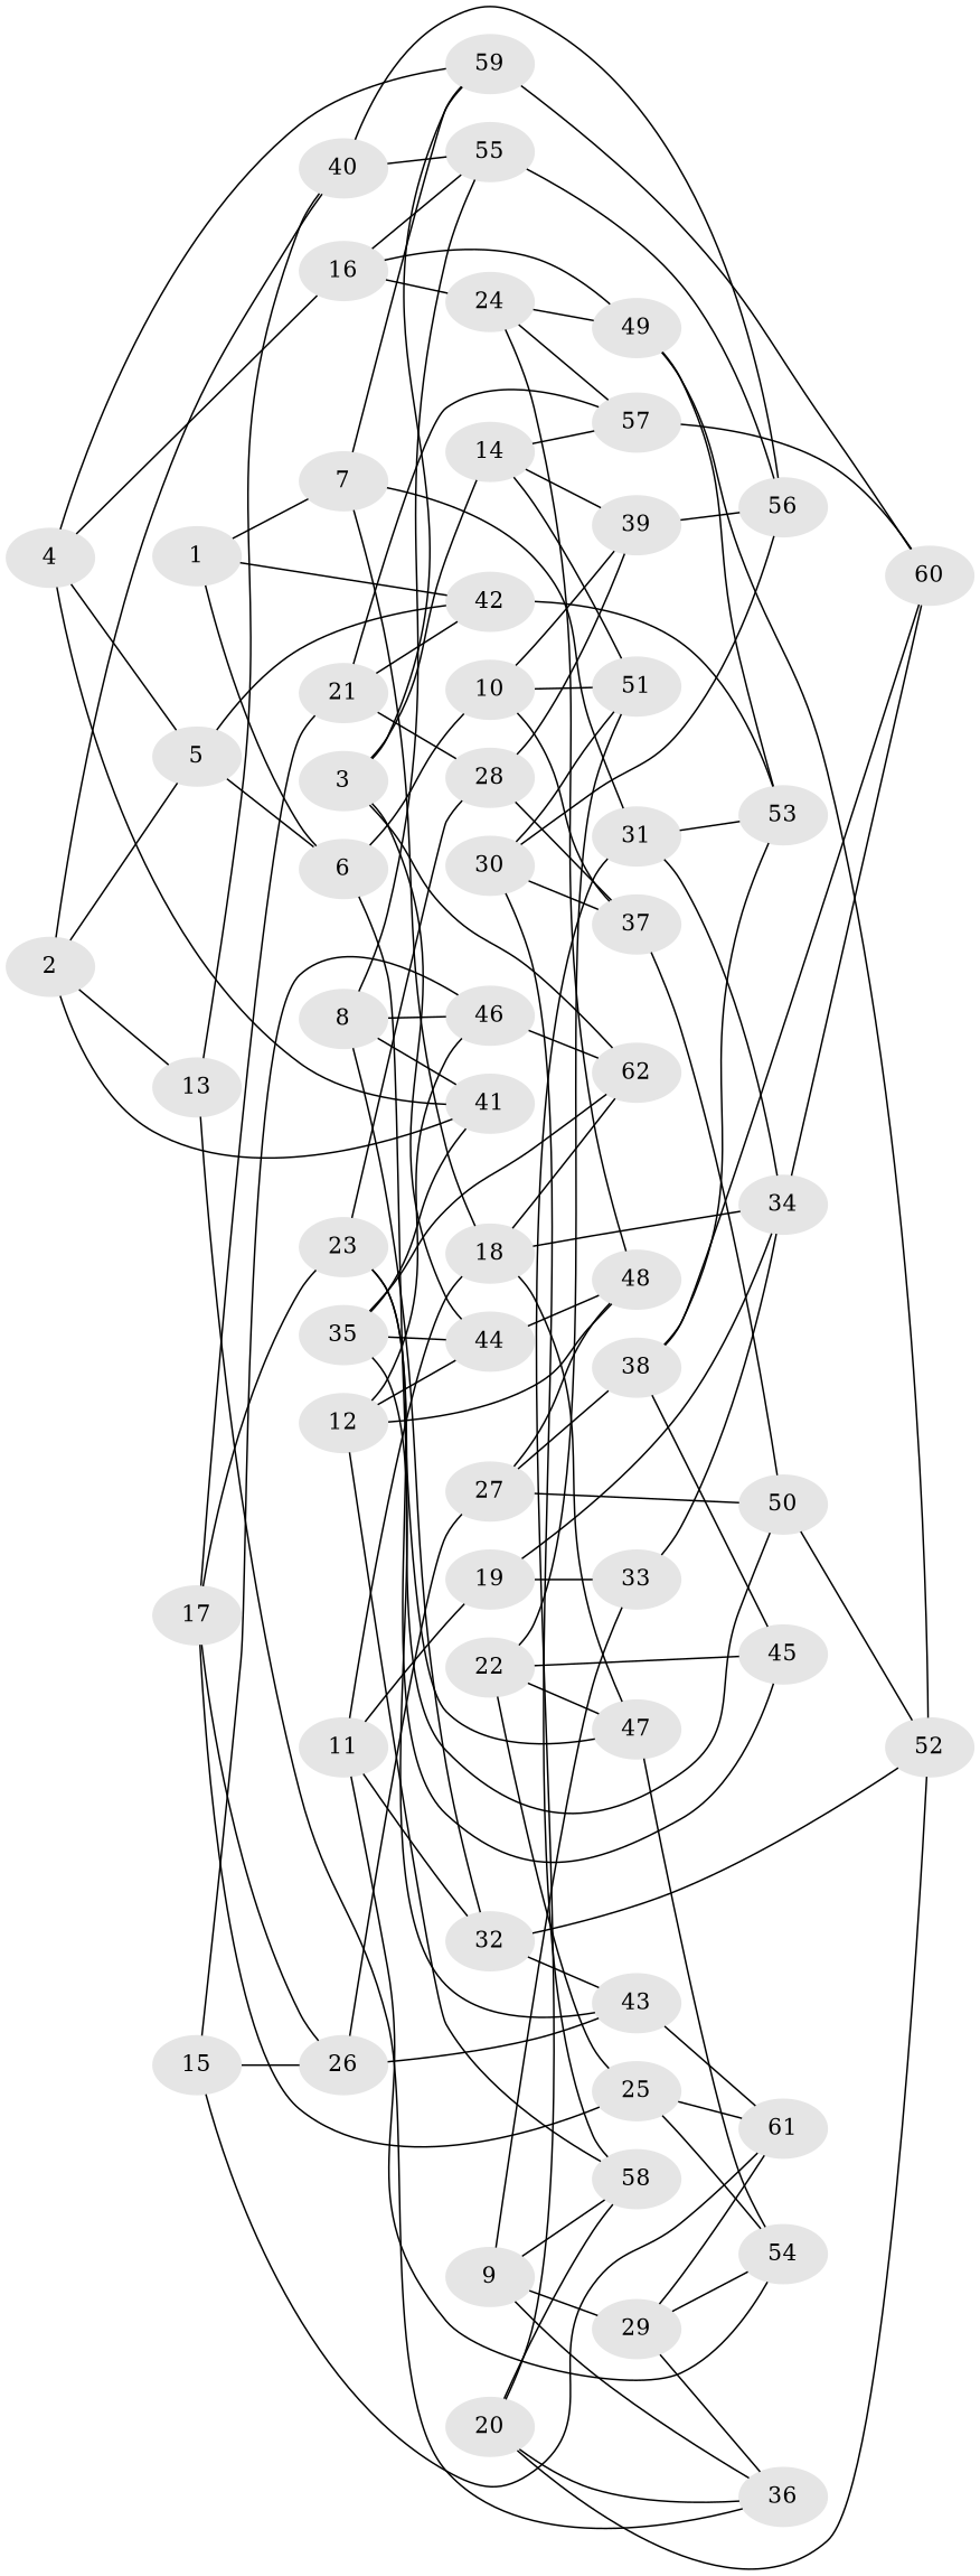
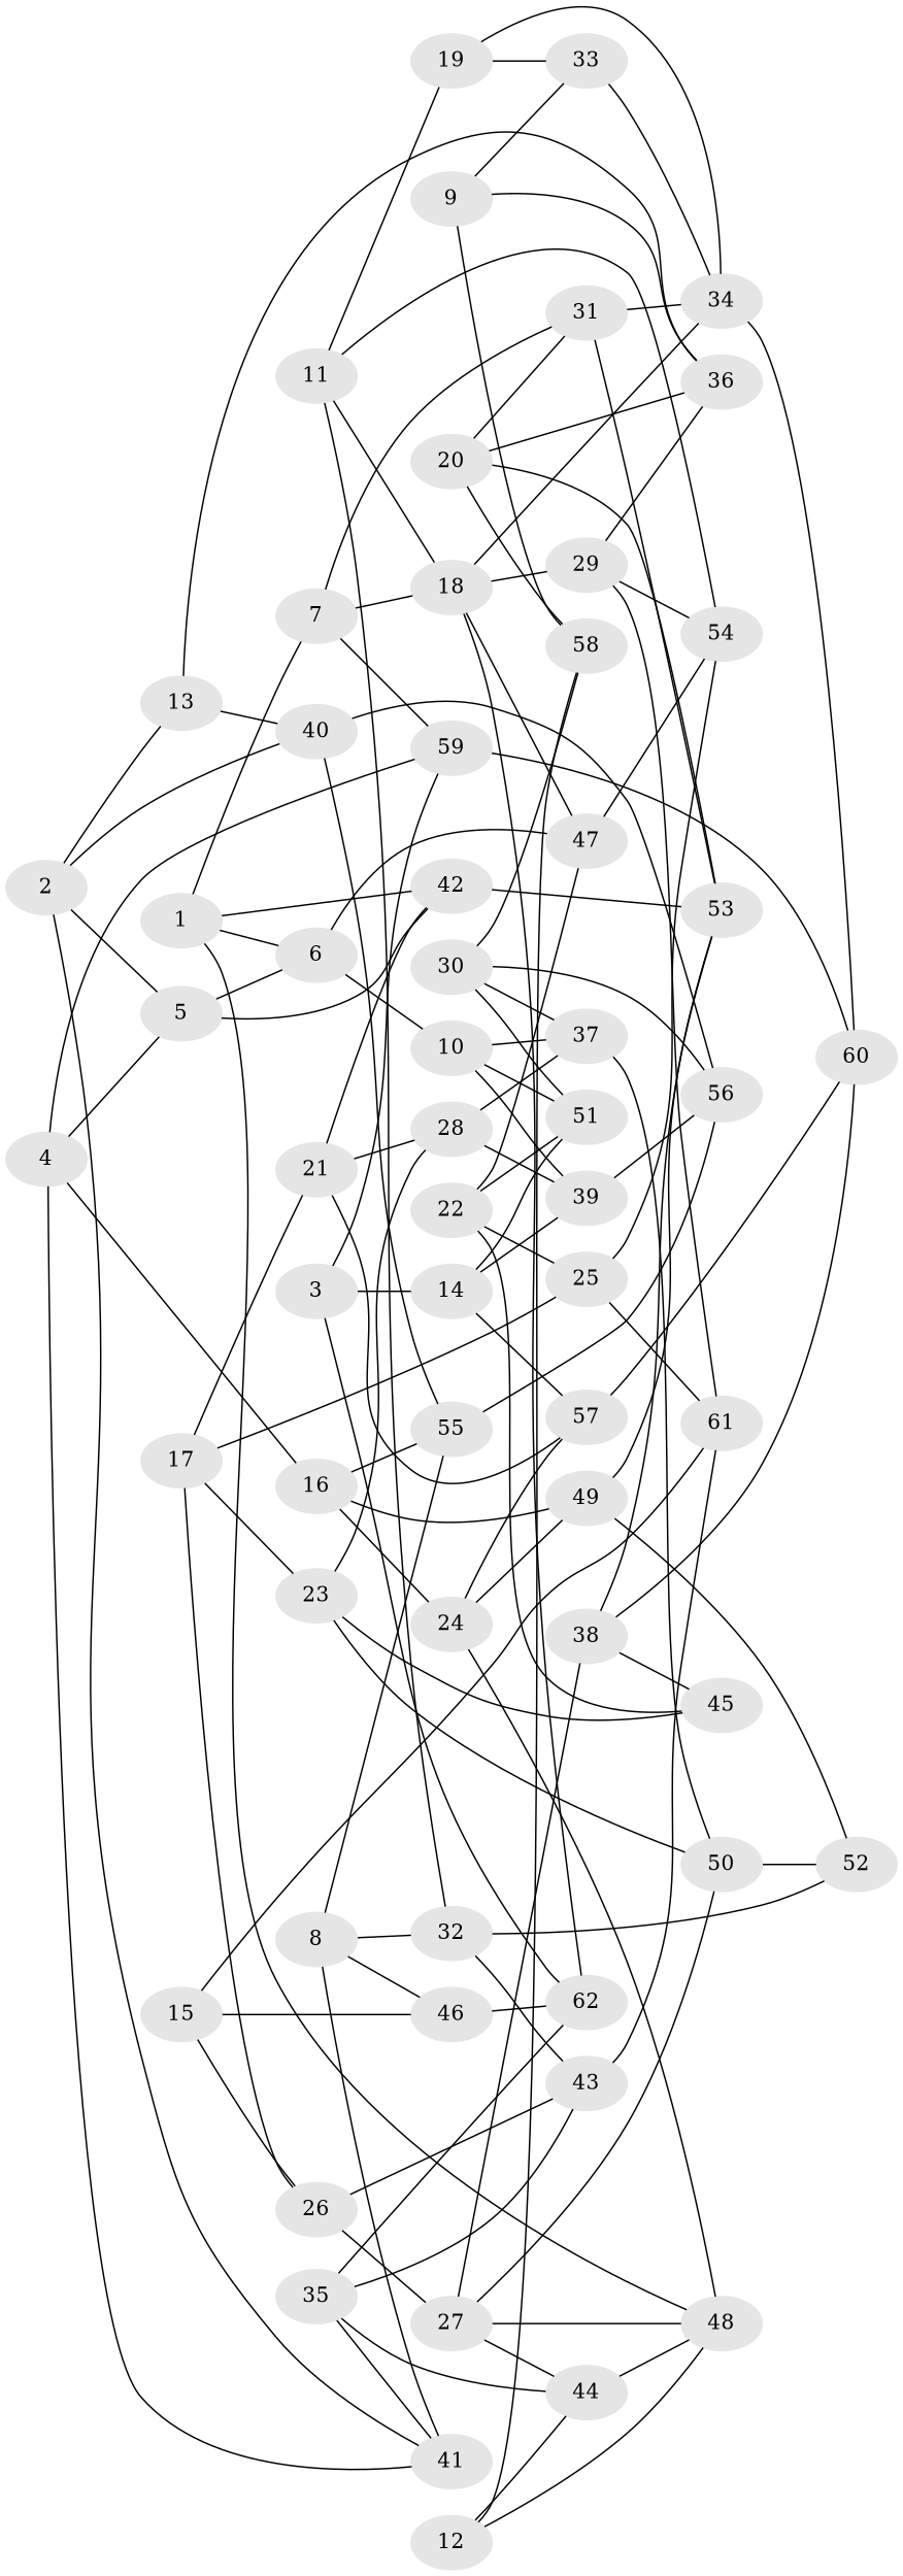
  graph {
    rankdir=LR
    node [color=gray90 style=filled]
    1
    6
    7
    42
    48
    10
    47
    59
    18
    31
    53
    2
    5
    13
    40
    41
    36
    55
    56
    3
    14
    44
    62
    39
    51
    57
    60
    4
    16
    24
    49
    37
    54
    34
    8
    32
    46
    52
    43
    9
    29
    33
    58
    61
    50
    11
    19
    12
    15
    26
    27
    17
    21
    23
    25
    28
    45
    20
    22
    38
    30
    35
    1 -- 6
    1 -- 7
    1 -- 42
+   1 -- 48
    6 -- 10
    6 -- 47
    7 -- 59
    7 -- 18
    7 -- 31
    42 -- 53
    10 -- 39
    10 -- 51
    10 -- 37
    47 -- 54
    59 -- 60
    18 -- 47
    18 -- 62
    18 -- 34
    31 -- 53
    31 -- 34
    2 -- 5
    2 -- 13
    2 -- 40
    2 -- 41
    5 -- 6
    5 -- 42
    13 -- 40
    13 -- 36
    40 -- 55
    40 -- 56
    55 -- 56
    3 -- 59
    3 -- 14
-   3 -- 44
+   27 -- 44
    3 -- 62
    14 -- 39
    14 -- 51
    14 -- 57
    44 -- 48
    39 -- 56
    57 -- 60
    4 -- 59
    4 -- 5
    4 -- 41
    4 -- 16
    16 -- 55
    16 -- 24
    16 -- 49
    24 -- 48
    24 -- 57
    24 -- 49
    49 -- 53
    49 -- 52
    37 -- 50
    34 -- 60
    8 -- 41
    8 -- 55
    8 -- 32
    8 -- 46
    32 -- 52
    32 -- 43
    46 -- 62
    43 -- 61
    9 -- 36
-   9 -- 29
+   18 -- 29
    9 -- 33
    9 -- 58
    29 -- 36
    29 -- 54
    29 -- 61
    33 -- 34
    50 -- 52
    11 -- 18
    11 -- 54
    11 -- 32
    11 -- 19
    19 -- 34
    19 -- 33
    12 -- 48
    12 -- 44
-   12 -- 46
    12 -- 58
    15 -- 46
    15 -- 61
    15 -- 26
    26 -- 43
    26 -- 27
    27 -- 48
    27 -- 50
    27 -- 38
    17 -- 26
    17 -- 21
    17 -- 23
    17 -- 25
    21 -- 42
    21 -- 57
    21 -- 28
    23 -- 50
    23 -- 28
    23 -- 45
    25 -- 54
    25 -- 61
    28 -- 39
    28 -- 37
    20 -- 31
    20 -- 36
-   20 -- 52
+   20 -- 53
    20 -- 58
    22 -- 47
    22 -- 51
    22 -- 25
    22 -- 45
    38 -- 53
    38 -- 60
    38 -- 45
    30 -- 56
    30 -- 51
    30 -- 37
    30 -- 58
    35 -- 41
    35 -- 44
    35 -- 62
    35 -- 43
  }
